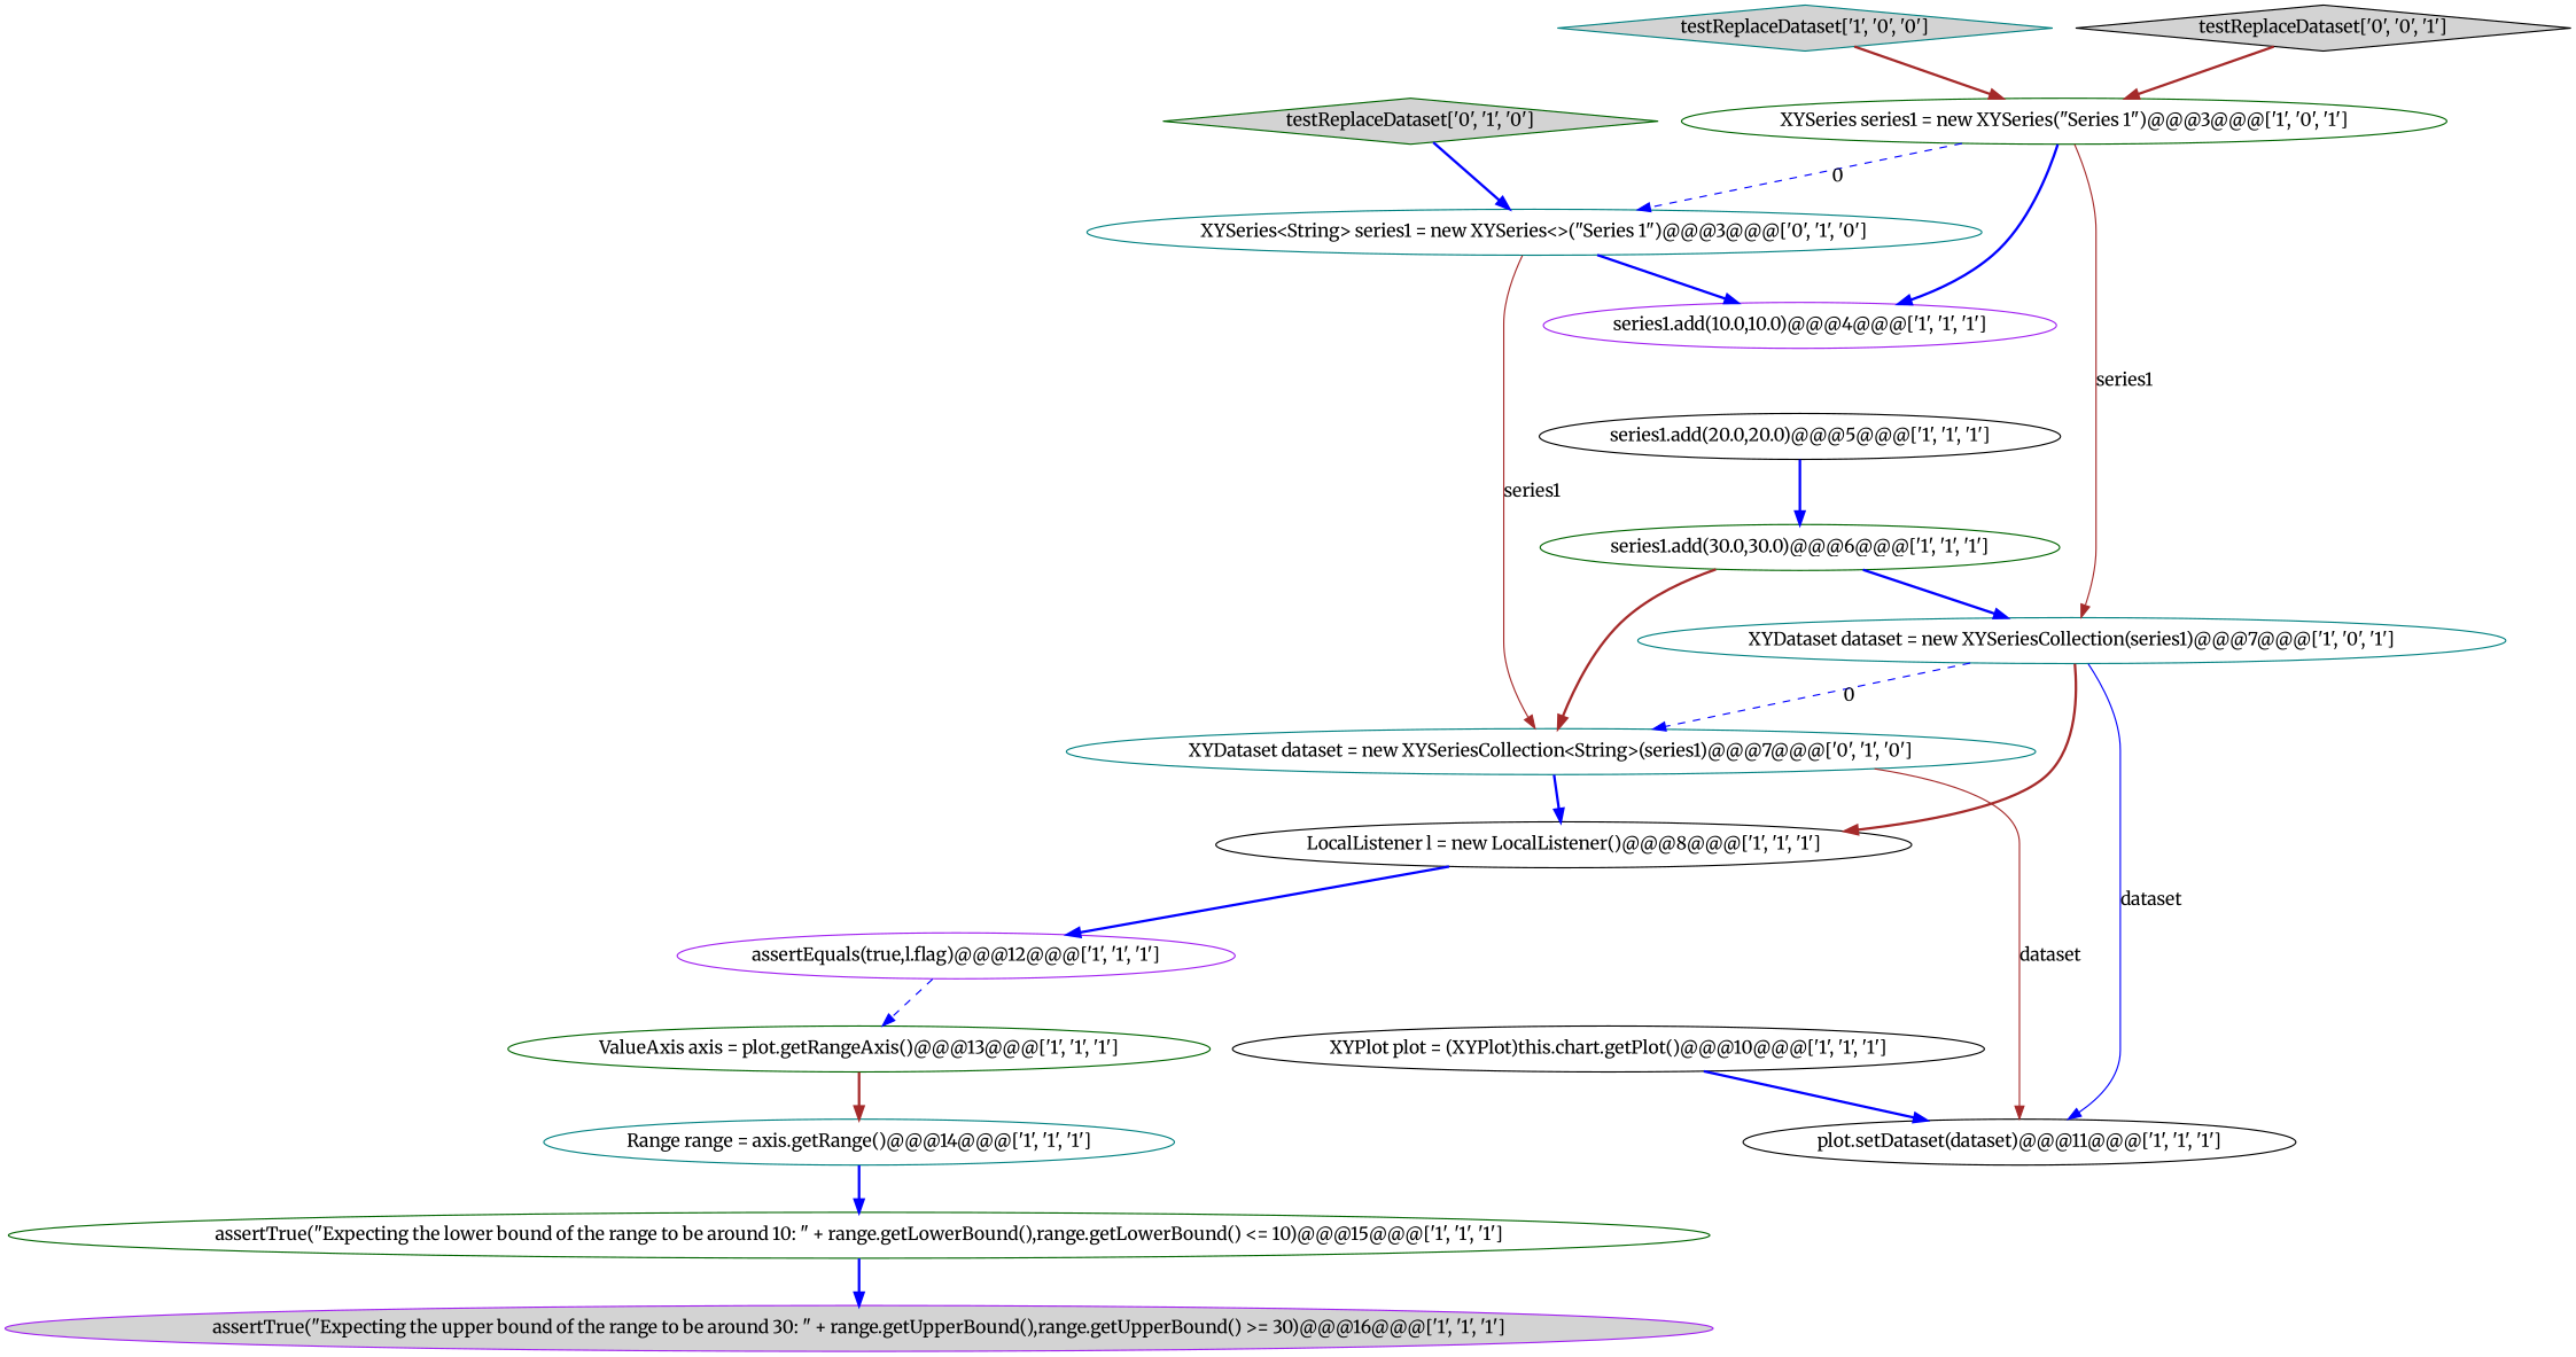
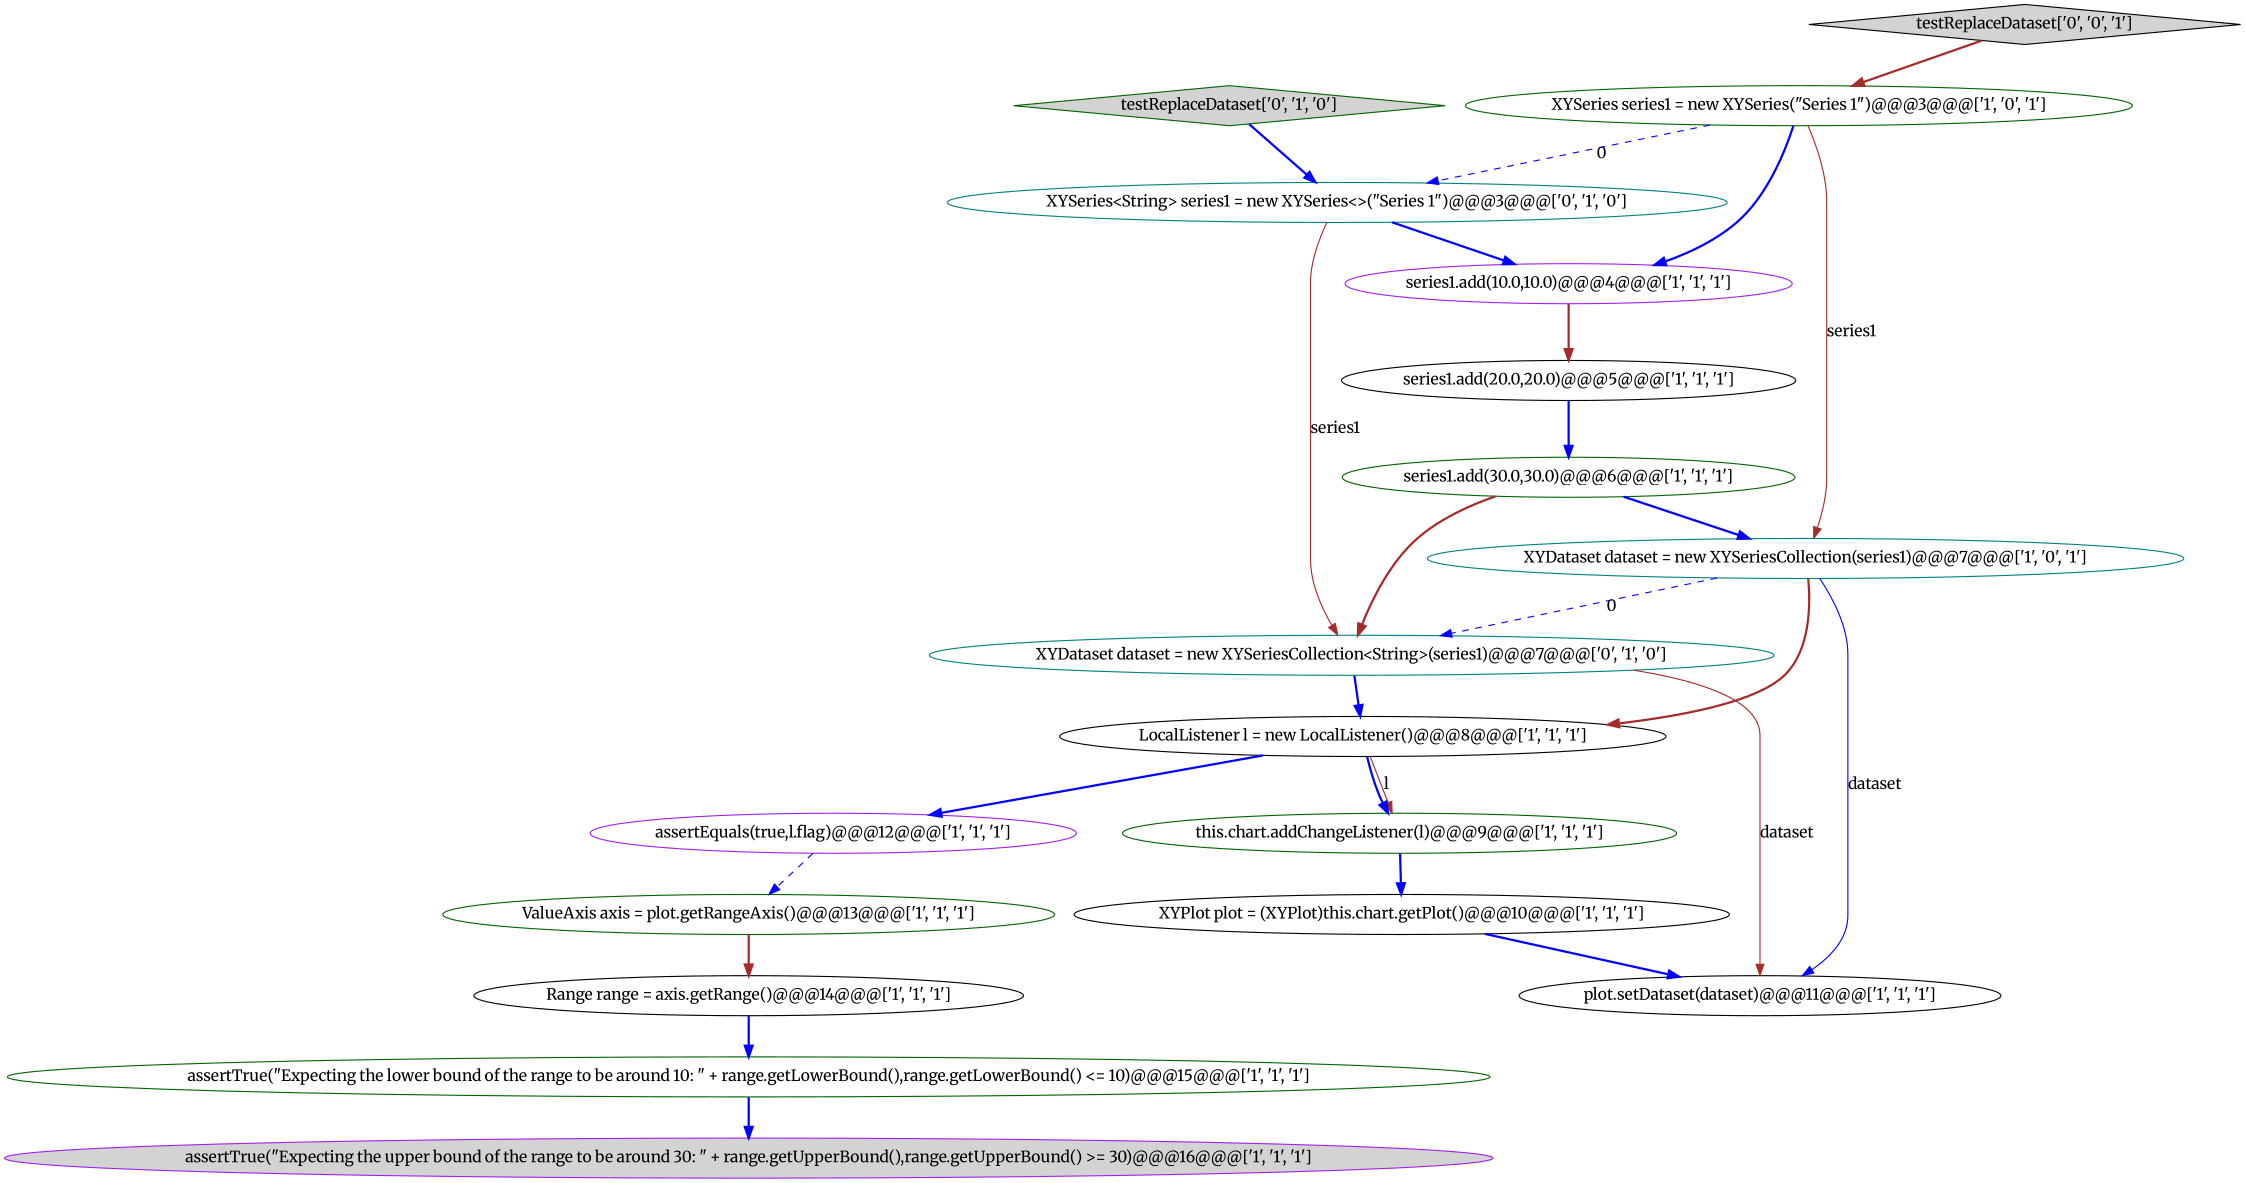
  digraph {
    fontname=Merriweather
    node [color=black fillcolor=white fontname=Merriweather shape=ellipse style=filled]
    edge [color=blue fontname=Merriweather style=bold]
    n1 [label="plot.setDataset(dataset)@@@11@@@['1', '1', '1']"]
    n2 [color=purple label="assertEquals(true,l.flag)@@@12@@@['1', '1', '1']"]
    n3 [color=darkgreen label="ValueAxis axis = plot.getRangeAxis()@@@13@@@['1', '1', '1']"]
    n4 [label="XYPlot plot = (XYPlot)this.chart.getPlot()@@@10@@@['1', '1', '1']"]
    n5 [color=darkgreen fillcolor=lightgray label="testReplaceDataset['0', '1', '0']" shape=diamond]
    n6 [color=teal label="XYSeries<String> series1 = new XYSeries<>(\"Series 1\")@@@3@@@['0', '1', '0']"]
    n7 [color=purple label="series1.add(10.0,10.0)@@@4@@@['1', '1', '1']"]
    n8 [color=teal label="XYDataset dataset = new XYSeriesCollection<String>(series1)@@@7@@@['0', '1', '0']"]
    n9 [label="series1.add(20.0,20.0)@@@5@@@['1', '1', '1']"]
    n10 [color=darkgreen label="series1.add(30.0,30.0)@@@6@@@['1', '1', '1']"]
    n11 [color=teal label="XYDataset dataset = new XYSeriesCollection(series1)@@@7@@@['1', '0', '1']"]
    n12 [label="LocalListener l = new LocalListener()@@@8@@@['1', '1', '1']"]
    n13 [color=darkgreen label="assertTrue(\"Expecting the lower bound of the range to be around 10: \" + range.getLowerBound(),range.getLowerBound() <= 10)@@@15@@@['1', '1', '1']"]
    n14 [color=purple fillcolor=lightgray label="assertTrue(\"Expecting the upper bound of the range to be around 30: \" + range.getUpperBound(),range.getUpperBound() >= 30)@@@16@@@['1', '1', '1']"]
-   n15 [color=teal fillcolor=lightgray label="testReplaceDataset['1', '0', '0']" shape=diamond]
    n16 [color=darkgreen label="XYSeries series1 = new XYSeries(\"Series 1\")@@@3@@@['1', '0', '1']"]
-   n18 [color=teal label="Range range = axis.getRange()@@@14@@@['1', '1', '1']"]
+   n17 [color=darkgreen label="this.chart.addChangeListener(l)@@@9@@@['1', '1', '1']"]
+   n18 [label="Range range = axis.getRange()@@@14@@@['1', '1', '1']"]
    n19 [fillcolor=lightgray label="testReplaceDataset['0', '0', '1']" shape=diamond]
    n2 -> n3 [style=dashed]
    n3 -> n18 [color=brown]
    n4 -> n1
    n5 -> n6
    n6 -> n7
    n6 -> n8 [color=brown label=series1 style=solid]
+   n7 -> n9 [color=brown]
    n8 -> n1 [color=brown label=dataset style=solid]
    n8 -> n12
    n9 -> n10
    n10 -> n8 [color=brown]
    n10 -> n11
    n11 -> n1 [label=dataset style=solid]
    n11 -> n8 [label=0 style=dashed]
    n11 -> n12 [color=brown]
    n12 -> n2
+   n12 -> n17 [color=brown label=l style=solid]
+   n12 -> n17
    n13 -> n14
-   n15 -> n16 [color=brown]
    n16 -> n6 [label=0 style=dashed]
    n16 -> n7
    n16 -> n11 [color=brown label=series1 style=solid]
+   n17 -> n4
    n18 -> n13
    n19 -> n16 [color=brown]
  }
